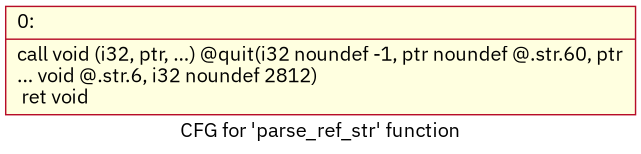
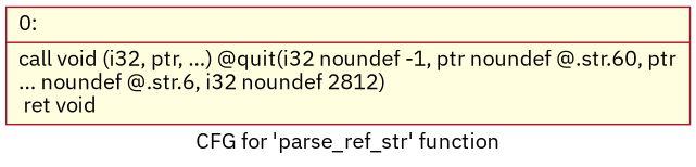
  digraph {
    label="CFG for 'parse_ref_str' function"
    fontname="IBM Plex Sans"
-   n1 [color="#b70d28ff" fillcolor=lightyellow fontname="IBM Plex Sans" label="{0:\l|  call void (i32, ptr, ...) @quit(i32 noundef -1, ptr noundef @.str.60, ptr\l... void @.str.6, i32 noundef 2812)\l  ret void\l}" shape=record style=filled]
+   n1 [color="#b70d28ff" fillcolor=lightyellow fontname="IBM Plex Sans" label="{0:\l|  call void (i32, ptr, ...) @quit(i32 noundef -1, ptr noundef @.str.60, ptr\l... noundef @.str.6, i32 noundef 2812)\l  ret void\l}" shape=record style=filled]
  }
